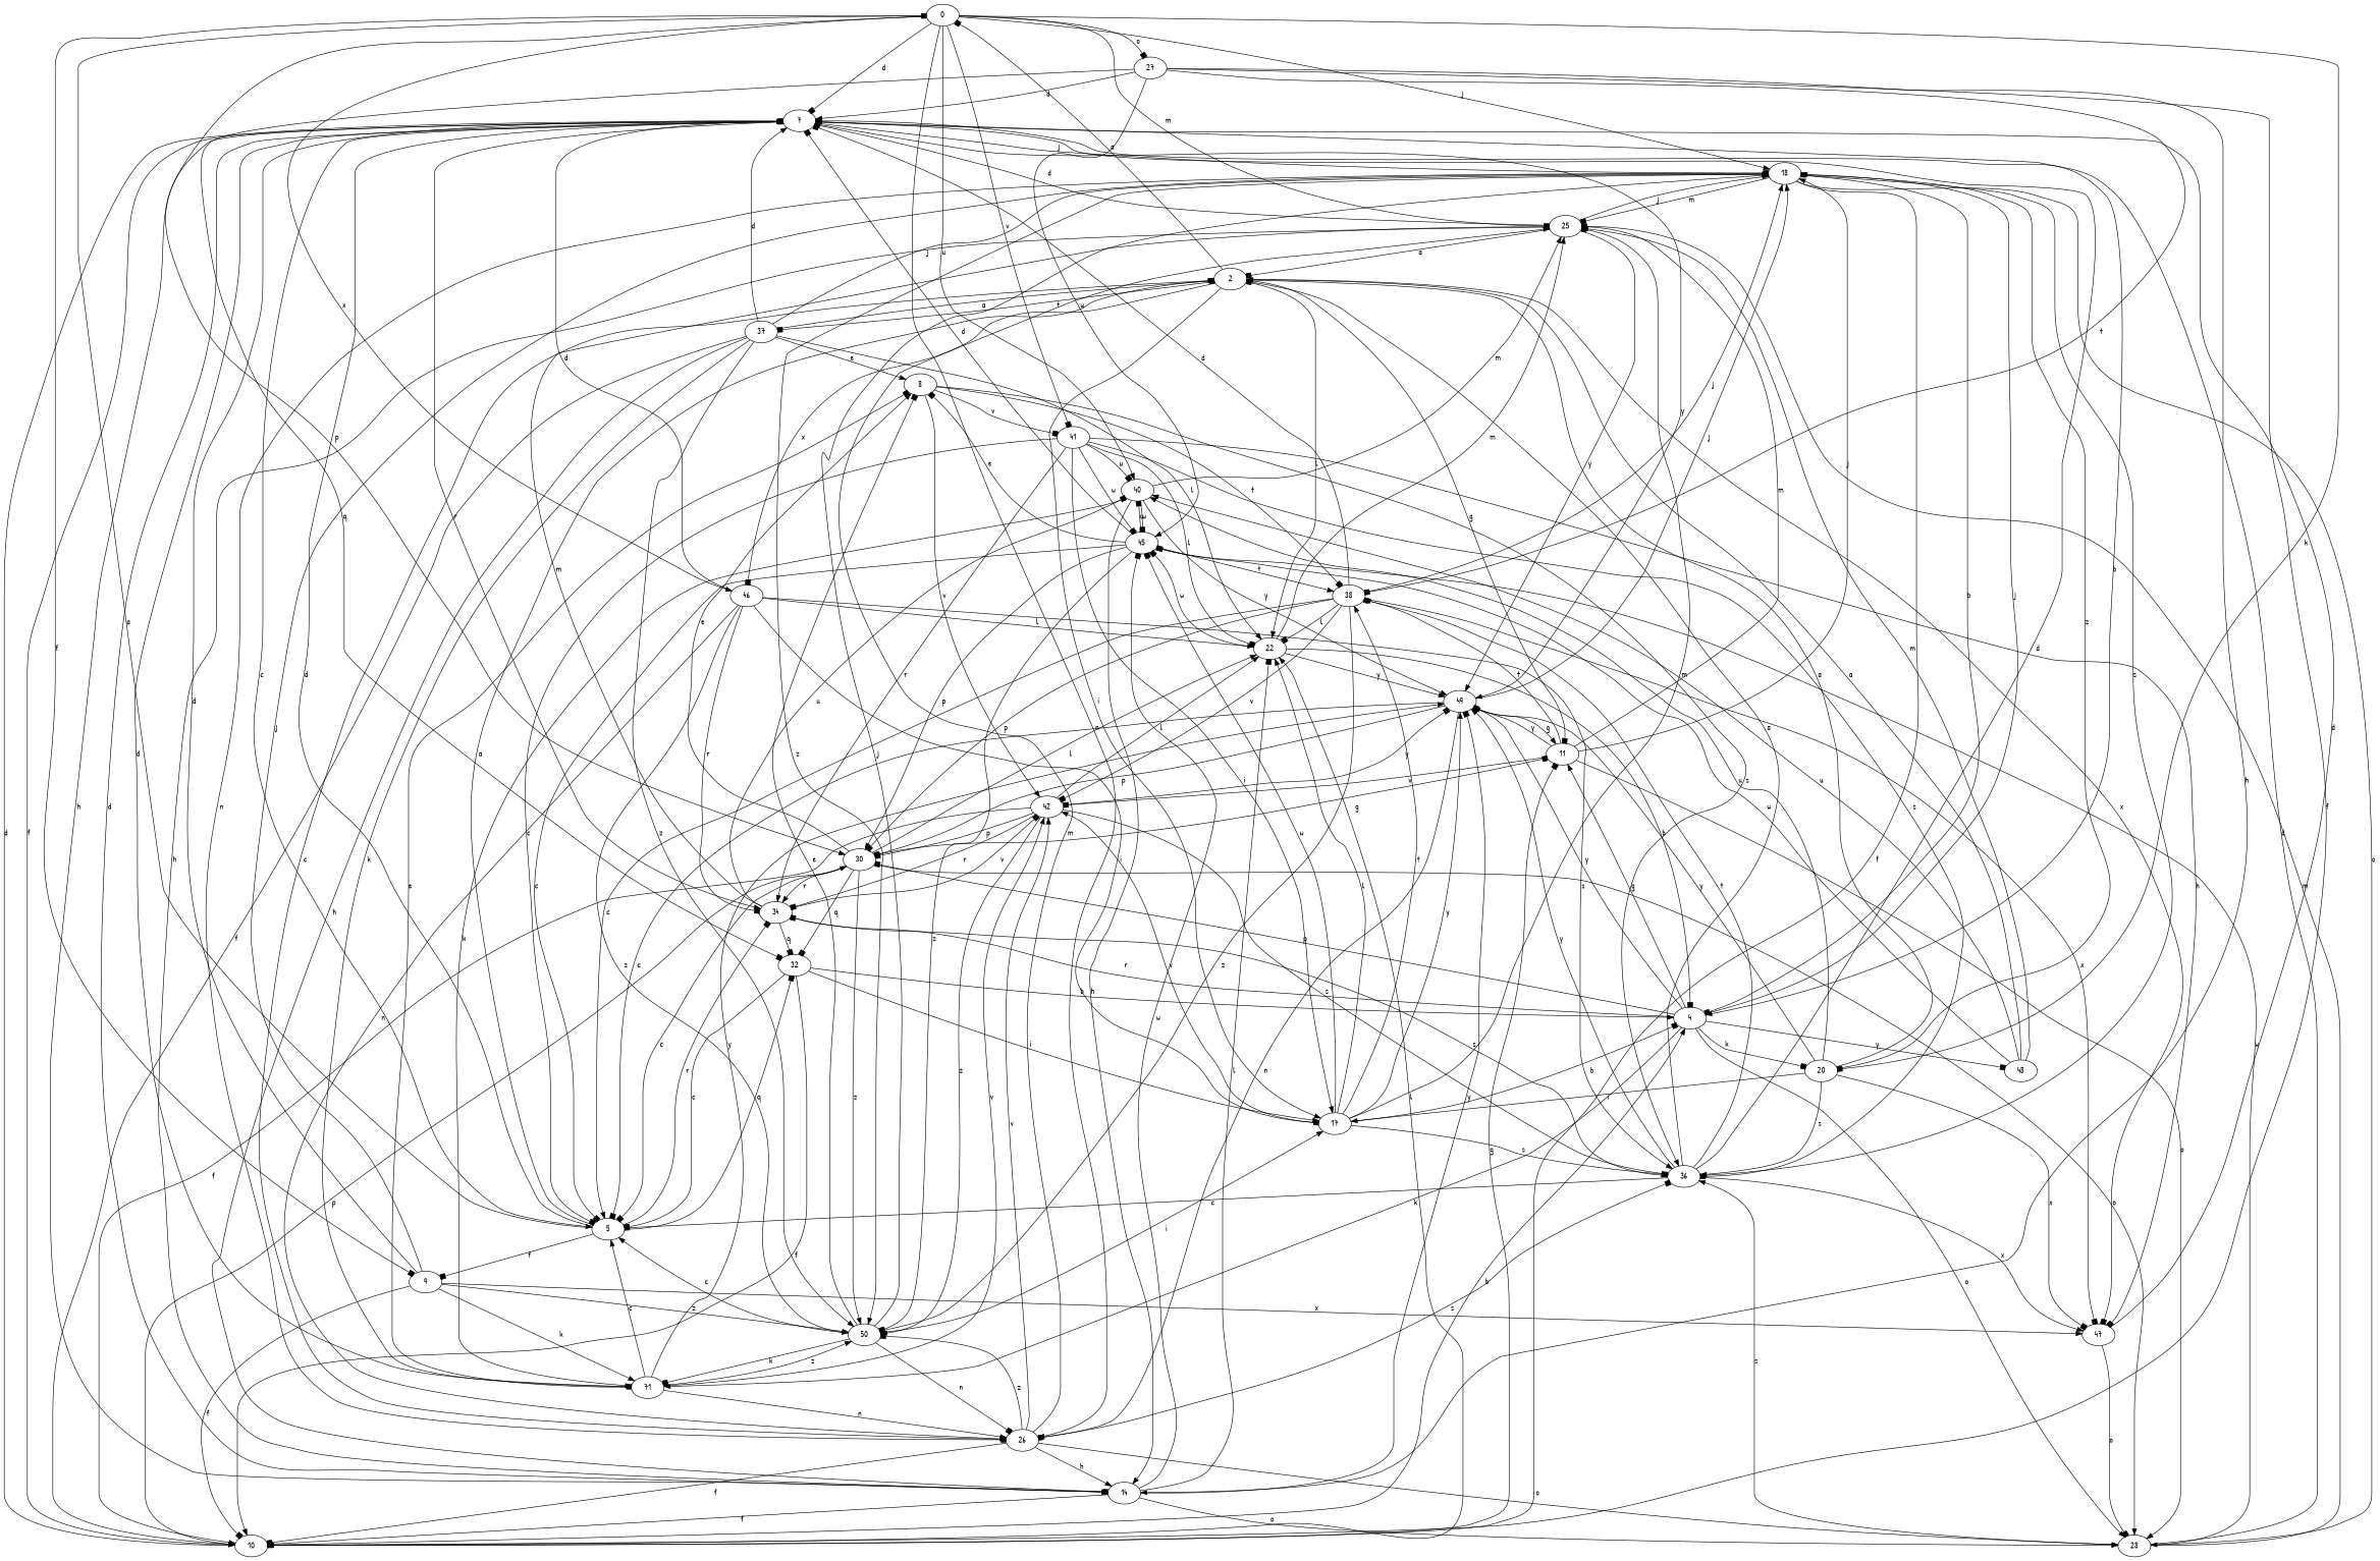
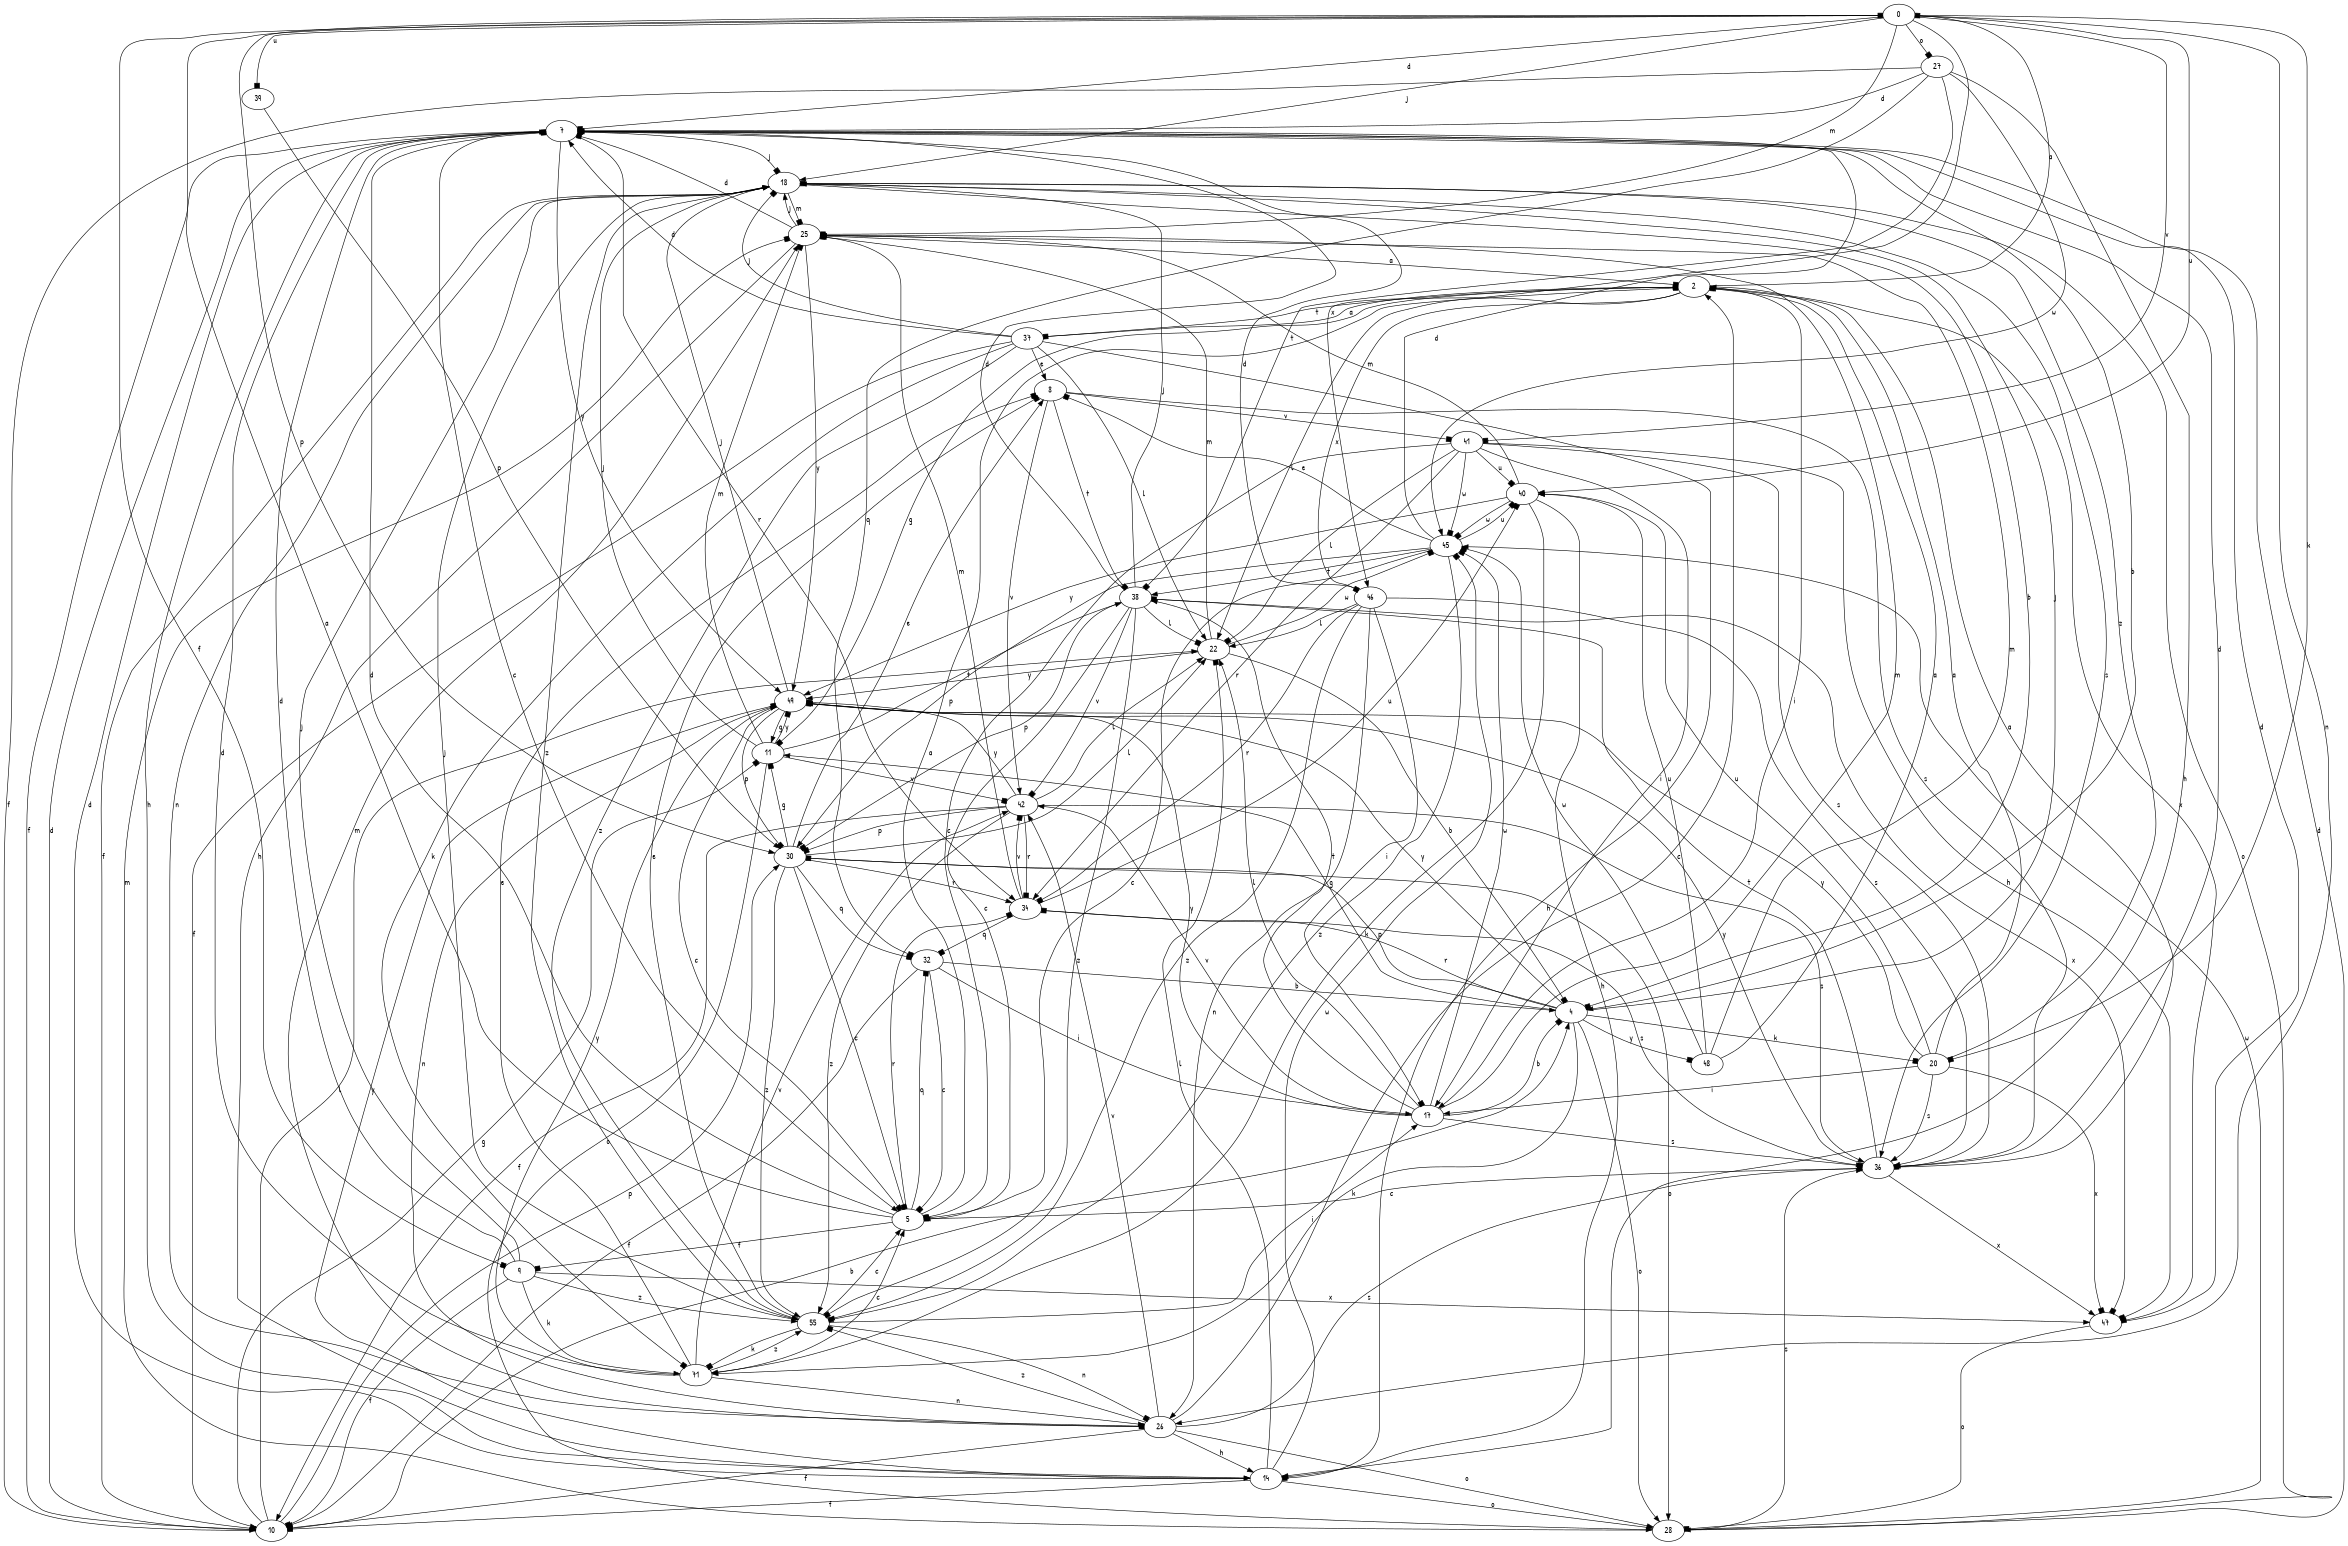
  strict digraph {
    fontname="Patrick Hand"
    node [fontname="Patrick Hand"]
    edge [arrowhead=normal fontname="Patrick Hand"]
    0
    7
    9
    18
    20
    25
    26
    27
    30
+   39
    40
    41
    46
    4
    34
    49
    5
    10
    14
    47
    n21 [label=71]
-   50
+   50 [label=55]
    28
    36
    2
    17
    42
    32
    38
    45
    11
    22
    8
    37
    48
    0 -> 7 [arrowhead=box label=d]
    0 -> 9 [arrowhead=box label=f]
    0 -> 18 [label=j]
    0 -> 20 [arrowhead=box label=k]
    0 -> 25 [arrowhead=box label=m]
    0 -> 26 [label=n]
    0 -> 27 [arrowhead=box label=o]
    0 -> 30 [label=p]
+   0 -> 39 [arrowhead=box label=u]
    0 -> 40 [label=u]
    0 -> 41 [arrowhead=box label=v]
    0 -> 46 [label=x]
    7 -> 18 [arrowhead=box label=j]
    7 -> 4 [label=b]
    7 -> 34 [label=r]
    7 -> 49 [label=y]
    7 -> 5 [label=c]
    7 -> 10 [label=f]
    7 -> 14 [label=h]
    9 -> 7 [arrowhead=box label=d]
    9 -> 18 [label=j]
    9 -> 10 [arrowhead=box label=f]
    9 -> 47 [label=x]
    9 -> n21 [label=k]
    9 -> 50 [label=z]
    18 -> 25 [arrowhead=box label=m]
    18 -> 26 [arrowhead=box label=n]
    18 -> 4 [arrowhead=box label=b]
    18 -> 10 [arrowhead=box label=f]
    18 -> 50 [label=z]
    18 -> 28 [label=o]
    18 -> 36 [label=s]
    20 -> 18 [arrowhead=box label=z]
    20 -> 40 [label=u]
    20 -> 49 [arrowhead=box label=y]
    20 -> 47 [arrowhead=box label=x]
    20 -> 36 [label=s]
    20 -> 2 [label=a]
    20 -> 17 [label=i]
    25 -> 7 [arrowhead=box label=d]
    25 -> 18 [label=j]
    25 -> 49 [label=y]
    25 -> 14 [label=h]
    25 -> 2 [arrowhead=box label=a]
    26 -> 25 [label=m]
    26 -> 10 [arrowhead=box label=f]
    26 -> 14 [label=h]
    26 -> 50 [arrowhead=box label=z]
    26 -> 28 [label=o]
    26 -> 36 [arrowhead=box label=s]
    26 -> 2 [label=c]
    26 -> 42 [label=v]
    27 -> 7 [label=d]
    27 -> 10 [label=f]
    27 -> 14 [label=h]
    27 -> 32 [arrowhead=box label=q]
    27 -> 38 [arrowhead=box label=t]
    27 -> 45 [label=w]
    30 -> 34 [label=r]
    30 -> 5 [arrowhead=box label=c]
    30 -> 50 [label=z]
    30 -> 28 [label=o]
    30 -> 32 [arrowhead=box label=q]
    30 -> 11 [arrowhead=box label=g]
    30 -> 22 [label=l]
    30 -> 8 [label=e]
+   39 -> 30 [label=p]
    40 -> 25 [label=m]
    40 -> 49 [label=y]
    40 -> 14 [label=h]
    40 -> n21 [label=k]
    40 -> 45 [arrowhead=box label=w]
    41 -> 40 [arrowhead=box label=u]
    41 -> 34 [label=r]
    41 -> 5 [arrowhead=box label=c]
    41 -> 47 [arrowhead=box label=h]
    41 -> 36 [arrowhead=box label=s]
    41 -> 17 [label=i]
    41 -> 45 [arrowhead=box label=w]
    41 -> 22 [arrowhead=box label=l]
    46 -> 7 [label=d]
    46 -> 26 [label=n]
    46 -> 34 [arrowhead=box label=r]
    46 -> 50 [label=z]
    46 -> 36 [label=s]
    46 -> 17 [arrowhead=box label=i]
    46 -> 22 [label=l]
    4 -> 18 [label=j]
    4 -> 20 [arrowhead=box label=k]
    4 -> 30 [arrowhead=box label=p]
    4 -> 34 [arrowhead=box label=r]
    4 -> 49 [label=y]
    4 -> n21 [label=k]
    4 -> 28 [label=o]
    4 -> 11 [label=g]
    4 -> 48 [arrowhead=box label=y]
    34 -> 25 [arrowhead=box label=m]
    34 -> 40 [arrowhead=box label=u]
    34 -> 36 [label=s]
    34 -> 42 [arrowhead=box label=v]
    34 -> 32 [arrowhead=box label=q]
    49 -> 18 [label=j]
    49 -> 26 [arrowhead=box label=n]
    49 -> 30 [arrowhead=box label=p]
    49 -> 5 [arrowhead=box label=c]
    49 -> 11 [label=g]
    5 -> 0 [arrowhead=box label=a]
    5 -> 7 [arrowhead=box label=d]
    5 -> 9 [arrowhead=box label=f]
    5 -> 34 [arrowhead=box label=r]
    5 -> 2 [arrowhead=box label=a]
    5 -> 32 [arrowhead=box label=q]
    10 -> 7 [label=d]
    10 -> 30 [label=p]
    10 -> 4 [label=b]
    10 -> 11 [arrowhead=box label=g]
    10 -> 22 [label=l]
    14 -> 7 [arrowhead=box label=d]
    14 -> 49 [arrowhead=box label=y]
    14 -> 10 [arrowhead=box label=f]
    14 -> 28 [label=o]
    14 -> 45 [arrowhead=box label=w]
    14 -> 22 [arrowhead=box label=l]
    47 -> 7 [arrowhead=box label=d]
    47 -> 28 [arrowhead=box label=o]
    n21 -> 7 [label=d]
    n21 -> 26 [label=n]
    n21 -> 49 [label=y]
    n21 -> 5 [label=c]
    n21 -> 50 [label=z]
    n21 -> 42 [label=v]
    n21 -> 8 [arrowhead=box label=e]
    50 -> 18 [label=j]
    50 -> 26 [arrowhead=box label=n]
    50 -> 5 [label=c]
    50 -> n21 [arrowhead=box label=k]
    50 -> 17 [label=i]
    50 -> 8 [arrowhead=box label=e]
    28 -> 7 [label=d]
    28 -> 25 [arrowhead=box label=m]
    28 -> 36 [label=s]
    28 -> 45 [label=w]
    36 -> 7 [arrowhead=box label=d]
    36 -> 49 [label=y]
    36 -> 5 [arrowhead=box label=c]
    36 -> 47 [label=x]
    36 -> 2 [arrowhead=box label=a]
    36 -> 38 [arrowhead=box label=t]
    2 -> 0 [arrowhead=box label=a]
    2 -> 46 [arrowhead=box label=x]
    2 -> 47 [arrowhead=box label=x]
    2 -> 17 [label=i]
    2 -> 11 [arrowhead=box label=g]
    2 -> 22 [label=l]
    2 -> 37 [arrowhead=box label=t]
    17 -> 25 [arrowhead=box label=m]
    17 -> 4 [arrowhead=box label=b]
    17 -> 49 [label=y]
    17 -> 36 [arrowhead=box label=s]
    17 -> 42 [label=v]
    17 -> 38 [label=t]
    17 -> 45 [arrowhead=box label=w]
    17 -> 22 [label=l]
    42 -> 30 [arrowhead=box label=p]
    42 -> 34 [arrowhead=box label=r]
    42 -> 49 [arrowhead=box label=y]
    42 -> 10 [label=f]
    42 -> 50 [label=z]
    42 -> 36 [label=s]
    42 -> 22 [label=l]
    32 -> 4 [label=b]
    32 -> 5 [arrowhead=box label=c]
    32 -> 10 [label=f]
    32 -> 17 [label=i]
    38 -> 7 [arrowhead=box label=d]
    38 -> 18 [label=j]
    38 -> 30 [arrowhead=box label=p]
    38 -> 5 [label=c]
    38 -> 47 [arrowhead=box label=x]
    38 -> 50 [arrowhead=box label=z]
    38 -> 42 [arrowhead=box label=v]
    38 -> 22 [arrowhead=box label=l]
    45 -> 7 [arrowhead=box label=d]
    45 -> 30 [label=p]
    45 -> 40 [arrowhead=box label=u]
    45 -> 5 [arrowhead=box label=c]
    45 -> 50 [arrowhead=box label=z]
    45 -> 38 [label=t]
    45 -> 8 [arrowhead=box label=e]
    11 -> 18 [label=j]
    11 -> 25 [arrowhead=box label=m]
    11 -> 49 [arrowhead=box label=y]
    11 -> 28 [label=o]
    11 -> 42 [arrowhead=box label=v]
    11 -> 38 [label=t]
    22 -> 25 [label=m]
    22 -> 4 [arrowhead=box label=b]
    22 -> 49 [label=y]
    22 -> 45 [arrowhead=box label=w]
    8 -> 41 [arrowhead=box label=v]
    8 -> 36 [label=s]
    8 -> 42 [label=v]
    8 -> 38 [arrowhead=box label=t]
    37 -> 7 [label=d]
    37 -> 18 [arrowhead=box label=j]
    37 -> 10 [label=f]
    37 -> 14 [arrowhead=box label=h]
    37 -> n21 [arrowhead=box label=k]
    37 -> 50 [label=z]
    37 -> 2 [arrowhead=box label=a]
    37 -> 22 [label=l]
    37 -> 8 [label=e]
    48 -> 25 [label=m]
    48 -> 40 [label=u]
    48 -> 2 [label=a]
    48 -> 45 [arrowhead=box label=w]
  }
